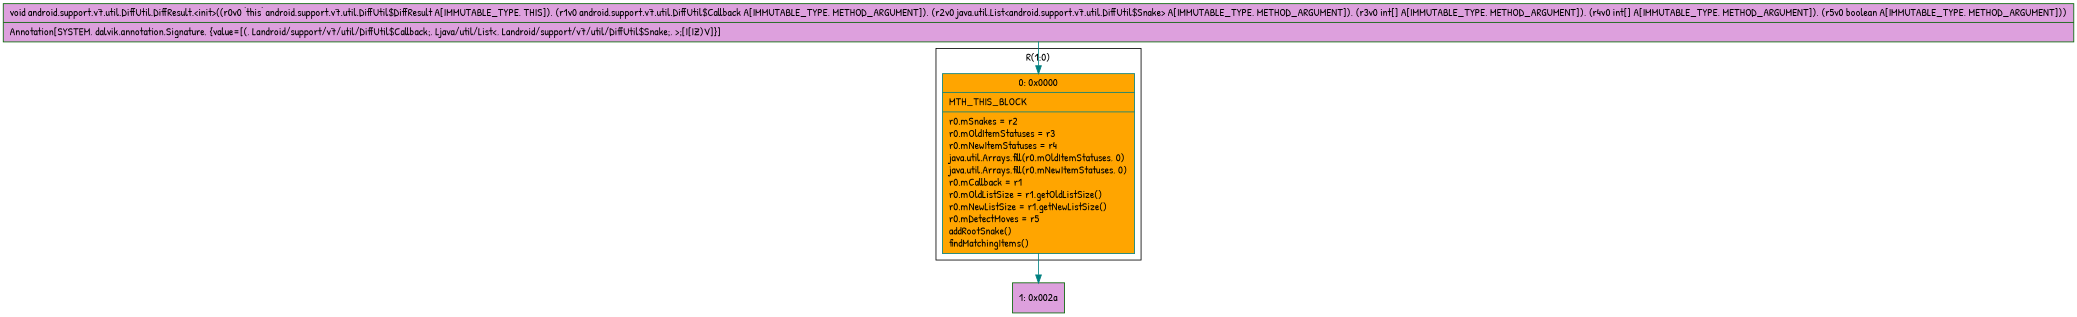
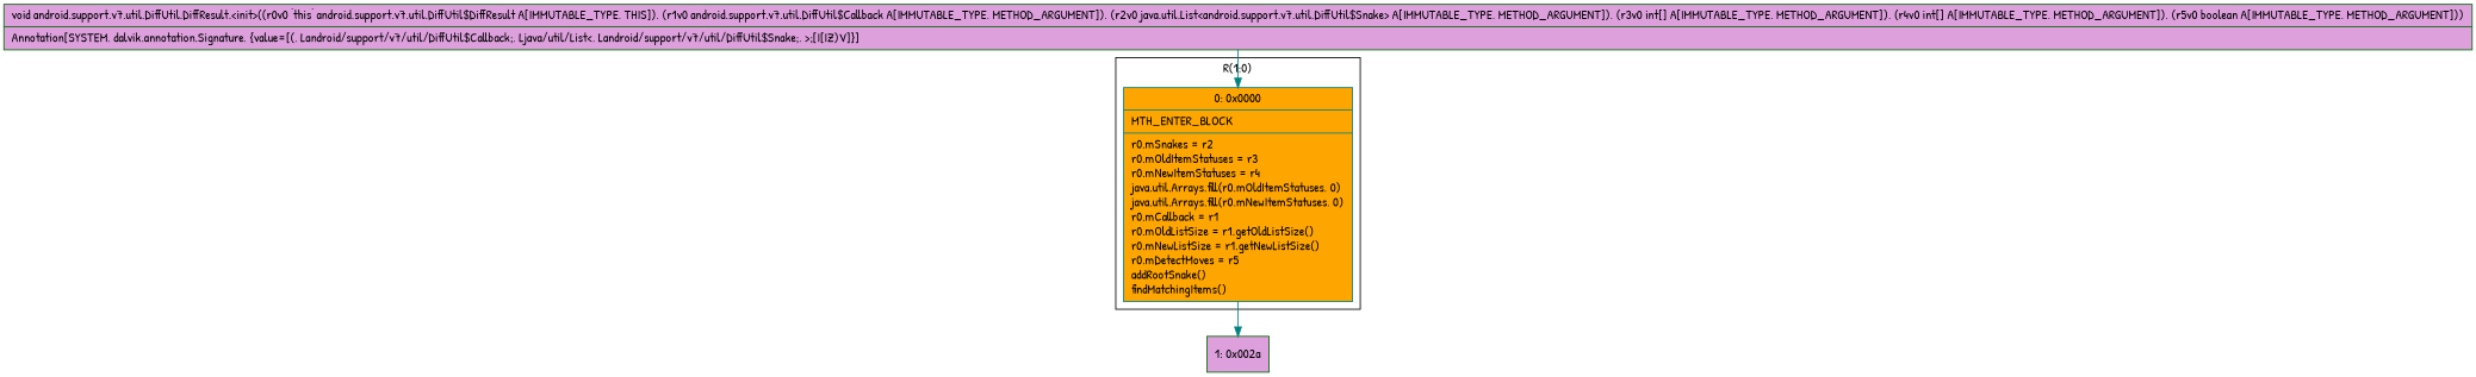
  digraph {
    fontname="Patrick Hand"
    node [color=darkgreen shape=record style=filled fillcolor=plum fontname="Patrick Hand"]
    edge [color=teal fontname="Patrick Hand"]
-   n1 [color=teal label="{0\:\ 0x0000|MTH_THIS_BLOCK\l|r0.mSnakes = r2\lr0.mOldItemStatuses = r3\lr0.mNewItemStatuses = r4\ljava.util.Arrays.fill(r0.mOldItemStatuses, 0)\ljava.util.Arrays.fill(r0.mNewItemStatuses, 0)\lr0.mCallback = r1\lr0.mOldListSize = r1.getOldListSize()\lr0.mNewListSize = r1.getNewListSize()\lr0.mDetectMoves = r5\laddRootSnake()\lfindMatchingItems()\l}" fillcolor=orange]
+   n1 [color=teal label="{0\:\ 0x0000|MTH_ENTER_BLOCK\l|r0.mSnakes = r2\lr0.mOldItemStatuses = r3\lr0.mNewItemStatuses = r4\ljava.util.Arrays.fill(r0.mOldItemStatuses, 0)\ljava.util.Arrays.fill(r0.mNewItemStatuses, 0)\lr0.mCallback = r1\lr0.mOldListSize = r1.getOldListSize()\lr0.mNewListSize = r1.getNewListSize()\lr0.mDetectMoves = r5\laddRootSnake()\lfindMatchingItems()\l}" fillcolor=orange]
    n2 [label="{1\:\ 0x002a}"]
    n3 [label="{void android.support.v7.util.DiffUtil.DiffResult.\<init\>((r0v0 'this' android.support.v7.util.DiffUtil$DiffResult A[IMMUTABLE_TYPE, THIS]), (r1v0 android.support.v7.util.DiffUtil$Callback A[IMMUTABLE_TYPE, METHOD_ARGUMENT]), (r2v0 java.util.List\<android.support.v7.util.DiffUtil$Snake\> A[IMMUTABLE_TYPE, METHOD_ARGUMENT]), (r3v0 int[] A[IMMUTABLE_TYPE, METHOD_ARGUMENT]), (r4v0 int[] A[IMMUTABLE_TYPE, METHOD_ARGUMENT]), (r5v0 boolean A[IMMUTABLE_TYPE, METHOD_ARGUMENT]))  | Annotation[SYSTEM, dalvik.annotation.Signature, \{value=[(, Landroid\/support\/v7\/util\/DiffUtil$Callback;, Ljava\/util\/List\<, Landroid\/support\/v7\/util\/DiffUtil$Snake;, \>;[I[IZ)V]\}]\l}"]
    subgraph cluster_1 {
      label="R(1:0)"
      n1
    }
    n1 -> n2
    n3 -> n1
  }
